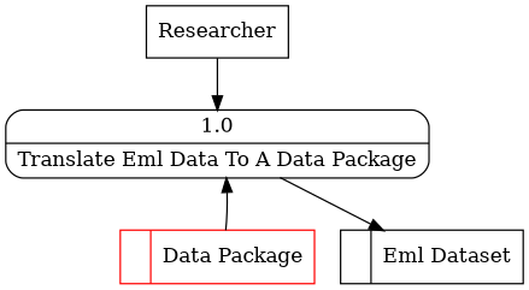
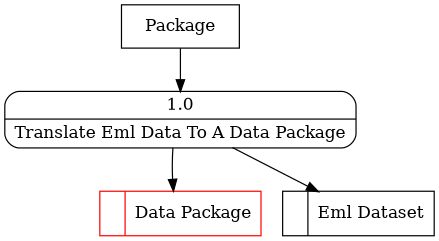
  digraph {
    node [shape=record]
    n1 [label="<f0>  |<f1> Eml Dataset "]
    n2 [color=red label="<f0>  |<f1> Data Package "]
-   n3 [label=Researcher shape=box]
+   n3 [label=Package shape=box]
    n4 [label="{<f0> 1.0|<f1> Translate Eml Data To A Data Package }" shape=Mrecord]
    n3 -> n4
    n4 -> n1
-   n2 -> n4
+   n4 -> n2
  }
